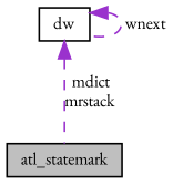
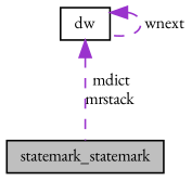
  digraph {
    fontname="EB Garamond"
    node [color=black fontname="EB Garamond" fontsize=10 shape=record style=filled]
    edge [color=darkorchid3 dir=back fontname="EB Garamond" fontsize=10 labelfontname=Helvetica labelfontsize=10 style=dashed]
-   n1 [fillcolor=grey75 fontcolor=black height=0.2 label=atl_statemark width=0.4]
+   n1 [fillcolor=grey75 fontcolor=black height=0.2 label=statemark_statemark width=0.4]
    n2 [fillcolor=white height=0.2 label=dw width=0.4]
    n2 -> n1 [label=" mdict\nmrstack"]
    n2 -> n2 [label=" wnext"]
  }
